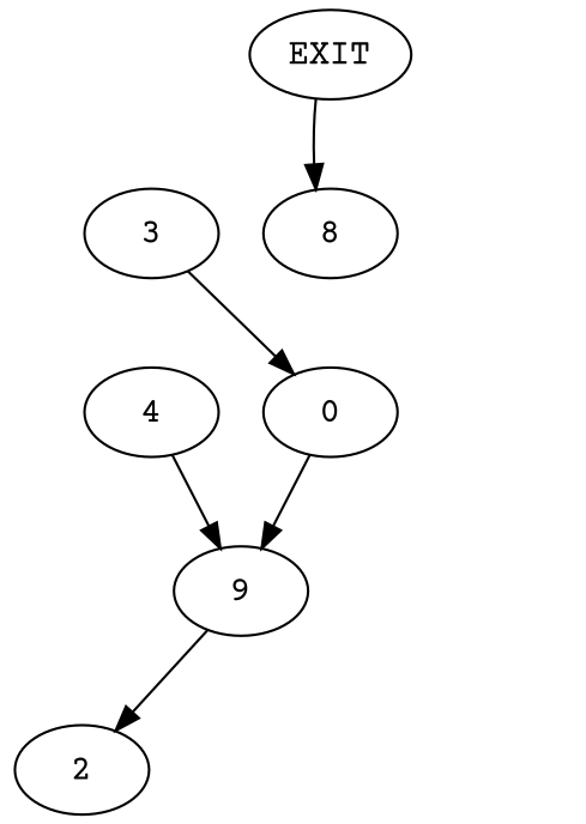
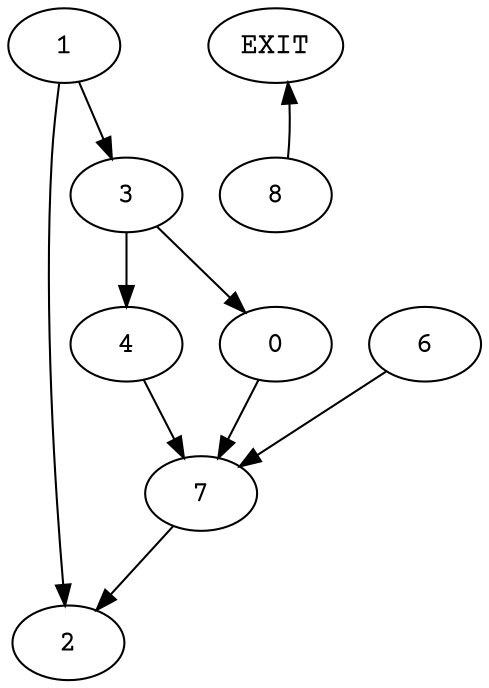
  digraph {
    fontname="Courier Prime"
    node [fontname="Courier Prime"]
    edge [fontname="Courier Prime"]
+   1
    2
    3
    n4 [label=EXIT]
    4
    n6 [label=0]
-   9
+   9 [label=7]
+   6
    8
+   1 -> 2
+   1 -> 3
+   3 -> 4
    3 -> n6
    4 -> 9
    n6 -> 9
    9 -> 2
-   n4 -> 8
+   6 -> 9
+   8 -> n4
  }
